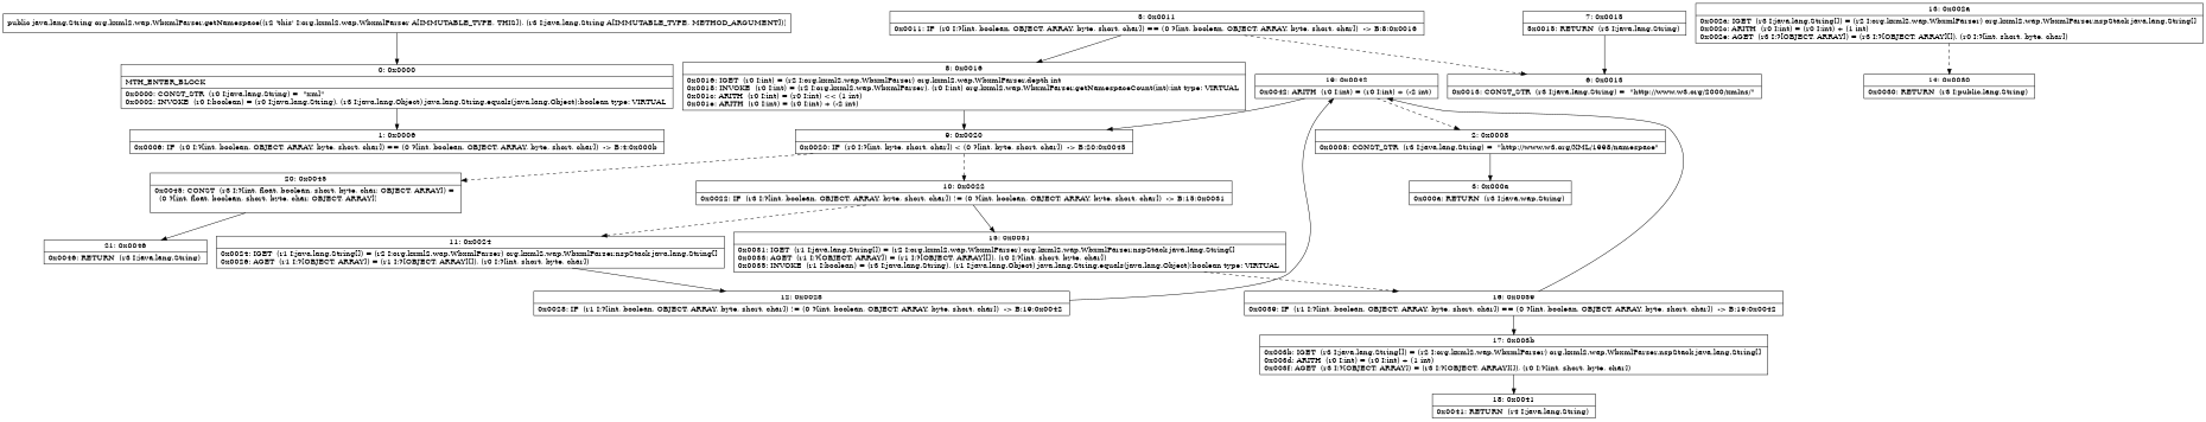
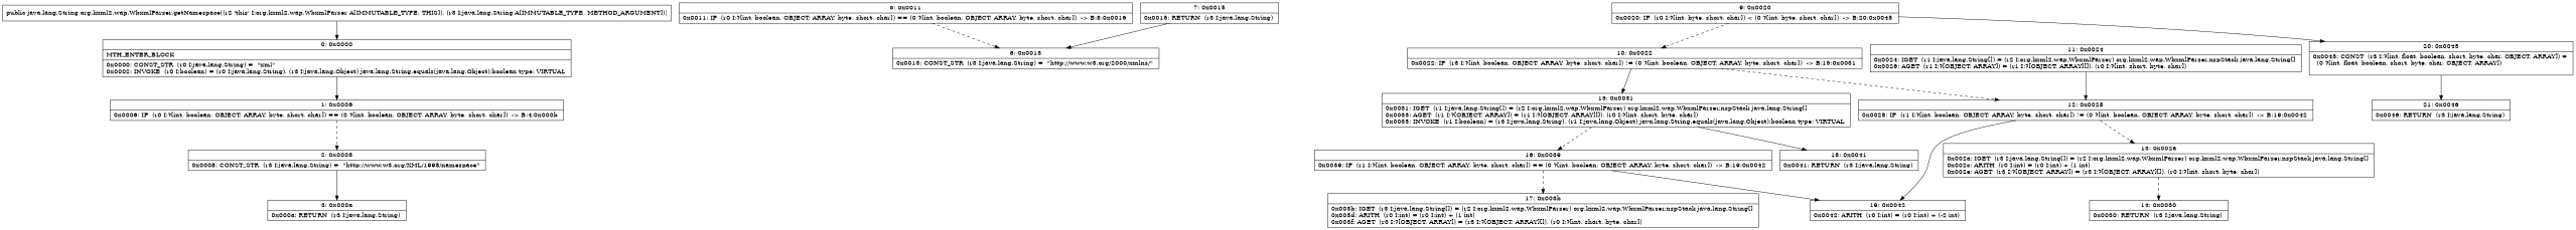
  digraph {
    node [shape=record]
    n1 [label="{0\:\ 0x0000|MTH_ENTER_BLOCK\l|0x0000: CONST_STR  (r0 I:java.lang.String) =  \"xml\" \l0x0002: INVOKE  (r0 I:boolean) = (r0 I:java.lang.String), (r3 I:java.lang.Object) java.lang.String.equals(java.lang.Object):boolean type: VIRTUAL \l}"]
    n2 [label="{1\:\ 0x0006|0x0006: IF  (r0 I:?[int, boolean, OBJECT, ARRAY, byte, short, char]) == (0 ?[int, boolean, OBJECT, ARRAY, byte, short, char])  \-\> B:4:0x000b \l}"]
    n3 [label="{2\:\ 0x0008|0x0008: CONST_STR  (r3 I:java.lang.String) =  \"http:\/\/www.w3.org\/XML\/1998\/namespace\" \l}"]
-   n4 [label="{3\:\ 0x000a|0x000a: RETURN  (r3 I:java.wap.String) \l}"]
+   n4 [label="{3\:\ 0x000a|0x000a: RETURN  (r3 I:java.lang.String) \l}"]
    n5 [label="{5\:\ 0x0011|0x0011: IF  (r0 I:?[int, boolean, OBJECT, ARRAY, byte, short, char]) == (0 ?[int, boolean, OBJECT, ARRAY, byte, short, char])  \-\> B:8:0x0016 \l}"]
    n6 [label="{6\:\ 0x0013|0x0013: CONST_STR  (r3 I:java.lang.String) =  \"http:\/\/www.w3.org\/2000\/xmlns\/\" \l}"]
-   n7 [label="{8\:\ 0x0016|0x0016: IGET  (r0 I:int) = (r2 I:org.kxml2.wap.WbxmlParser) org.kxml2.wap.WbxmlParser.depth int \l0x0018: INVOKE  (r0 I:int) = (r2 I:org.kxml2.wap.WbxmlParser), (r0 I:int) org.kxml2.wap.WbxmlParser.getNamespaceCount(int):int type: VIRTUAL \l0x001c: ARITH  (r0 I:int) = (r0 I:int) \<\< (1 int) \l0x001e: ARITH  (r0 I:int) = (r0 I:int) + (\-2 int) \l}"]
    n8 [label="{9\:\ 0x0020|0x0020: IF  (r0 I:?[int, byte, short, char]) \< (0 ?[int, byte, short, char])  \-\> B:20:0x0045 \l}"]
-   n9 [label="{7\:\ 0x0015|5x0015: RETURN  (r3 I:java.lang.String) \l}"]
+   n9 [label="{7\:\ 0x0015|0x0015: RETURN  (r3 I:java.lang.String) \l}"]
    n10 [label="{10\:\ 0x0022|0x0022: IF  (r3 I:?[int, boolean, OBJECT, ARRAY, byte, short, char]) != (0 ?[int, boolean, OBJECT, ARRAY, byte, short, char])  \-\> B:15:0x0031 \l}"]
    n11 [label="{20\:\ 0x0045|0x0045: CONST  (r3 I:?[int, float, boolean, short, byte, char, OBJECT, ARRAY]) = \l  (0 ?[int, float, boolean, short, byte, char, OBJECT, ARRAY])\l \l}"]
    n12 [label="{11\:\ 0x0024|0x0024: IGET  (r1 I:java.lang.String[]) = (r2 I:org.kxml2.wap.WbxmlParser) org.kxml2.wap.WbxmlParser.nspStack java.lang.String[] \l0x0026: AGET  (r1 I:?[OBJECT, ARRAY]) = (r1 I:?[OBJECT, ARRAY][]), (r0 I:?[int, short, byte, char]) \l}"]
    n13 [label="{15\:\ 0x0031|0x0031: IGET  (r1 I:java.lang.String[]) = (r2 I:org.kxml2.wap.WbxmlParser) org.kxml2.wap.WbxmlParser.nspStack java.lang.String[] \l0x0033: AGET  (r1 I:?[OBJECT, ARRAY]) = (r1 I:?[OBJECT, ARRAY][]), (r0 I:?[int, short, byte, char]) \l0x0035: INVOKE  (r1 I:boolean) = (r3 I:java.lang.String), (r1 I:java.lang.Object) java.lang.String.equals(java.lang.Object):boolean type: VIRTUAL \l}"]
    n14 [label="{21\:\ 0x0046|0x0046: RETURN  (r3 I:java.lang.String) \l}"]
    n15 [label="{12\:\ 0x0028|0x0028: IF  (r1 I:?[int, boolean, OBJECT, ARRAY, byte, short, char]) != (0 ?[int, boolean, OBJECT, ARRAY, byte, short, char])  \-\> B:19:0x0042 \l}"]
    n16 [label="{16\:\ 0x0039|0x0039: IF  (r1 I:?[int, boolean, OBJECT, ARRAY, byte, short, char]) == (0 ?[int, boolean, OBJECT, ARRAY, byte, short, char])  \-\> B:19:0x0042 \l}"]
    n17 [label="{13\:\ 0x002a|0x002a: IGET  (r3 I:java.lang.String[]) = (r2 I:org.kxml2.wap.WbxmlParser) org.kxml2.wap.WbxmlParser.nspStack java.lang.String[] \l0x002c: ARITH  (r0 I:int) = (r0 I:int) + (1 int) \l0x002e: AGET  (r3 I:?[OBJECT, ARRAY]) = (r3 I:?[OBJECT, ARRAY][]), (r0 I:?[int, short, byte, char]) \l}"]
    n18 [label="{19\:\ 0x0042|0x0042: ARITH  (r0 I:int) = (r0 I:int) + (\-2 int) \l}"]
-   n19 [label="{14\:\ 0x0030|0x0030: RETURN  (r3 I:public.lang.String) \l}"]
+   n19 [label="{14\:\ 0x0030|0x0030: RETURN  (r3 I:java.lang.String) \l}"]
    n20 [label="{17\:\ 0x003b|0x003b: IGET  (r3 I:java.lang.String[]) = (r2 I:org.kxml2.wap.WbxmlParser) org.kxml2.wap.WbxmlParser.nspStack java.lang.String[] \l0x003d: ARITH  (r0 I:int) = (r0 I:int) + (1 int) \l0x003f: AGET  (r3 I:?[OBJECT, ARRAY]) = (r3 I:?[OBJECT, ARRAY][]), (r0 I:?[int, short, byte, char]) \l}"]
-   n21 [label="{18\:\ 0x0041|0x0041: RETURN  (r4 I:java.lang.String) \l}"]
+   n21 [label="{18\:\ 0x0041|0x0041: RETURN  (r3 I:java.lang.String) \l}"]
    n22 [label="{public java.lang.String org.kxml2.wap.WbxmlParser.getNamespace((r2 'this' I:org.kxml2.wap.WbxmlParser A[IMMUTABLE_TYPE, THIS]), (r3 I:java.lang.String A[IMMUTABLE_TYPE, METHOD_ARGUMENT])) }"]
    n1 -> n2
-   n18 -> n3 [style=dashed]
+   n2 -> n3 [style=dashed]
    n3 -> n4
    n5 -> n6 [style=dashed]
-   n5 -> n7
-   n7 -> n8
    n8 -> n10 [style=dashed]
-   n8 -> n11 [style=dashed]
+   n8 -> n11
    n9 -> n6
-   n10 -> n12 [style=dashed]
+   n10 -> n15 [style=dashed]
    n10 -> n13
    n11 -> n14
    n12 -> n15
    n13 -> n16 [style=dashed]
+   n15 -> n17 [style=dashed]
    n15 -> n18
    n16 -> n18
-   n16 -> n20 [style=solid]
+   n16 -> n20 [style=dashed]
    n17 -> n19 [style=dashed]
-   n18 -> n8
-   n20 -> n21
+   n13 -> n21
    n22 -> n1
  }
